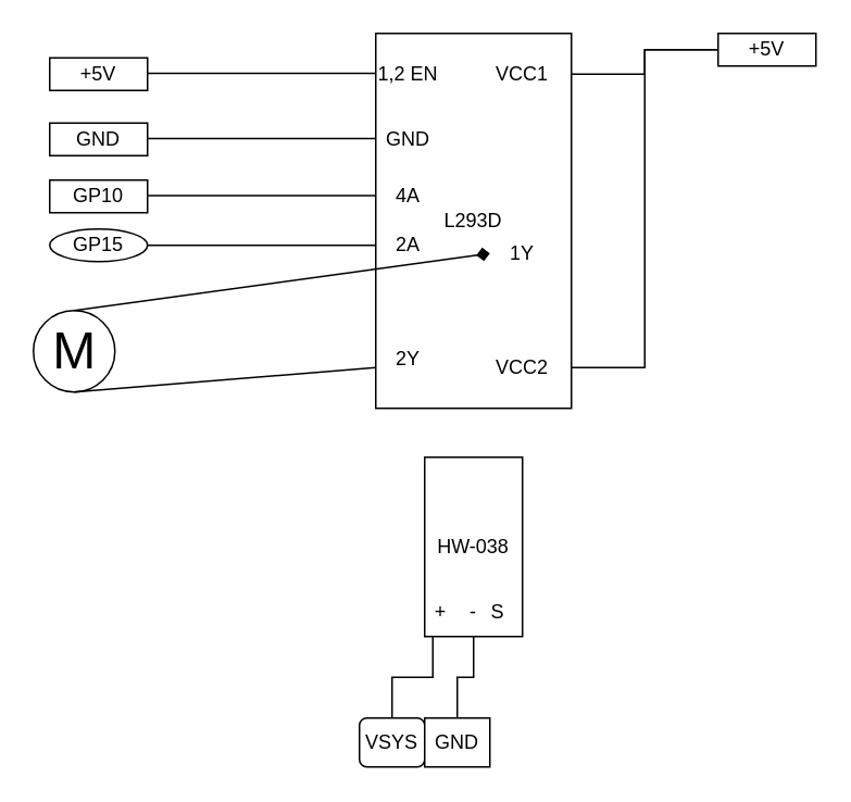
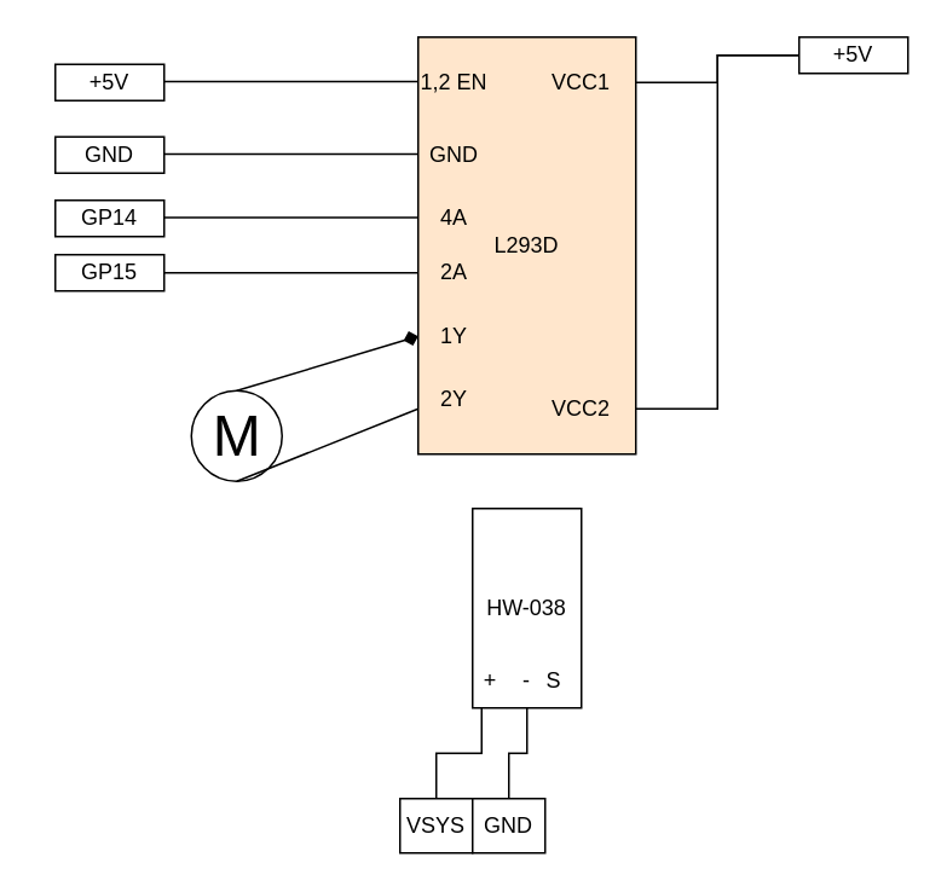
  <mxCell id="0" />
  <mxCell id="1" parent="0" />
- <mxCell id="2" value="GP10" style="rounded=0;whiteSpace=wrap;html=1;" parent="1" vertex="1"><mxGeometry x="30" y="110" width="60" height="20" as="geometry" /></mxCell>
- <mxCell id="3" value="GP15" style="ellipse;whiteSpace=wrap;html=1;" parent="1" vertex="1"><mxGeometry x="30" y="140" width="60" height="20" as="geometry" /></mxCell>
- <mxCell id="4" value="L293D" style="rounded=0;whiteSpace=wrap;html=1;" parent="1" vertex="1"><mxGeometry x="230" y="20" width="120" height="230" as="geometry" /></mxCell>
+ <mxCell id="2" value="GP14" style="rounded=0;whiteSpace=wrap;html=1;" parent="1" vertex="1"><mxGeometry x="30" y="110" width="60" height="20" as="geometry" /></mxCell>
+ <mxCell id="3" value="GP15" style="rounded=0;whiteSpace=wrap;html=1;" parent="1" vertex="1"><mxGeometry x="30" y="140" width="60" height="20" as="geometry" /></mxCell>
+ <mxCell id="4" value="L293D" style="rounded=0;whiteSpace=wrap;html=1;fillColor=#ffe6cc;" parent="1" vertex="1"><mxGeometry x="230" y="20" width="120" height="230" as="geometry" /></mxCell>
  <mxCell id="5" value="" style="endArrow=none;html=1;rounded=0;exitX=1;exitY=0.5;exitDx=0;exitDy=0;" parent="1" source="3" edge="1"><mxGeometry width="50" height="50" relative="1" as="geometry"><mxPoint x="90" y="270" as="sourcePoint" /><mxPoint x="230" y="150" as="targetPoint" /></mxGeometry></mxCell>
  <mxCell id="6" value="" style="endArrow=none;html=1;rounded=0;exitX=1;exitY=0.5;exitDx=0;exitDy=0;" parent="1" edge="1"><mxGeometry width="50" height="50" relative="1" as="geometry"><mxPoint x="90" y="119.5" as="sourcePoint" /><mxPoint x="230" y="119.5" as="targetPoint" /></mxGeometry></mxCell>
  <mxCell id="7" value="4A" style="text;html=1;align=center;verticalAlign=middle;whiteSpace=wrap;rounded=0;" parent="1" vertex="1"><mxGeometry x="220" y="105" width="60" height="30" as="geometry" /></mxCell>
  <mxCell id="8" value="2A" style="text;html=1;align=center;verticalAlign=middle;whiteSpace=wrap;rounded=0;" parent="1" vertex="1"><mxGeometry x="220" y="135" width="60" height="30" as="geometry" /></mxCell>
  <mxCell id="9" value="1,2 EN" style="text;html=1;align=center;verticalAlign=middle;whiteSpace=wrap;rounded=0;" parent="1" vertex="1"><mxGeometry x="220" y="30" width="60" height="30" as="geometry" /></mxCell>
  <mxCell id="10" value="+5V" style="rounded=0;whiteSpace=wrap;html=1;" parent="1" vertex="1"><mxGeometry x="30" y="35" width="60" height="20" as="geometry" /></mxCell>
  <mxCell id="11" value="" style="endArrow=none;html=1;rounded=0;exitX=1;exitY=0.5;exitDx=0;exitDy=0;" parent="1" edge="1"><mxGeometry width="50" height="50" relative="1" as="geometry"><mxPoint x="90" y="44.5" as="sourcePoint" /><mxPoint x="230" y="44.5" as="targetPoint" /></mxGeometry></mxCell>
- <mxCell id="12" value="M" style="verticalLabelPosition=middle;shadow=0;dashed=0;align=center;html=1;verticalAlign=middle;strokeWidth=1;shape=ellipse;fontSize=32;perimeter=ellipsePerimeter;" parent="1" vertex="1"><mxGeometry x="20" y="190" width="50" height="50" as="geometry" /></mxCell>
- <mxCell id="13" value="1Y" style="text;html=1;align=center;verticalAlign=middle;whiteSpace=wrap;rounded=0;" parent="1" vertex="1"><mxGeometry x="300" y="140" width="40" height="30" as="geometry" /></mxCell>
+ <mxCell id="12" value="M" style="verticalLabelPosition=middle;shadow=0;dashed=0;align=center;html=1;verticalAlign=middle;strokeWidth=1;shape=ellipse;fontSize=32;perimeter=ellipsePerimeter;" parent="1" vertex="1"><mxGeometry x="105" y="215" width="50" height="50" as="geometry" /></mxCell>
+ <mxCell id="13" value="1Y" style="text;html=1;align=center;verticalAlign=middle;whiteSpace=wrap;rounded=0;" parent="1" vertex="1"><mxGeometry x="230" y="170" width="40" height="30" as="geometry" /></mxCell>
  <mxCell id="14" value="2Y" style="text;html=1;align=center;verticalAlign=middle;whiteSpace=wrap;rounded=0;" parent="1" vertex="1"><mxGeometry x="225" y="210" width="50" height="20" as="geometry" /></mxCell>
  <mxCell id="15" value="" style="endArrow=diamond;html=1;rounded=0;entryX=0;entryY=0.5;entryDx=0;entryDy=0;exitX=0.5;exitY=0;exitDx=0;exitDy=0;" parent="1" source="12" target="13" edge="1"><mxGeometry width="50" height="50" relative="1" as="geometry"><mxPoint x="80" y="190" as="sourcePoint" /><mxPoint x="380" y="370" as="targetPoint" /><Array as="points" /></mxGeometry></mxCell>
  <mxCell id="16" value="" style="endArrow=none;html=1;rounded=0;entryX=0;entryY=0.5;entryDx=0;entryDy=0;exitX=0.5;exitY=1;exitDx=0;exitDy=0;" parent="1" source="12" edge="1"><mxGeometry width="50" height="50" relative="1" as="geometry"><mxPoint x="45" y="230" as="sourcePoint" /><mxPoint x="230" y="225" as="targetPoint" /><Array as="points" /></mxGeometry></mxCell>
  <mxCell id="17" value="GND" style="text;html=1;align=center;verticalAlign=middle;whiteSpace=wrap;rounded=0;" parent="1" vertex="1"><mxGeometry x="220" y="70" width="60" height="30" as="geometry" /></mxCell>
  <mxCell id="18" value="GND" style="rounded=0;whiteSpace=wrap;html=1;" parent="1" vertex="1"><mxGeometry x="30" y="75" width="60" height="20" as="geometry" /></mxCell>
  <mxCell id="19" value="" style="endArrow=none;html=1;rounded=0;exitX=1;exitY=0.5;exitDx=0;exitDy=0;" parent="1" edge="1"><mxGeometry width="50" height="50" relative="1" as="geometry"><mxPoint x="90" y="84.5" as="sourcePoint" /><mxPoint x="230" y="84.5" as="targetPoint" /></mxGeometry></mxCell>
  <mxCell id="20" value="+5V" style="rounded=0;whiteSpace=wrap;html=1;" parent="1" vertex="1"><mxGeometry x="440" y="20" width="60" height="20" as="geometry" /></mxCell>
  <mxCell id="21" style="edgeStyle=orthogonalEdgeStyle;rounded=0;orthogonalLoop=1;jettySize=auto;html=1;exitX=0;exitY=0.5;exitDx=0;exitDy=0;entryX=1;entryY=0.5;entryDx=0;entryDy=0;endArrow=none;endFill=0;" parent="1" source="20" target="24" edge="1"><mxGeometry relative="1" as="geometry" /></mxCell>
  <mxCell id="22" style="edgeStyle=orthogonalEdgeStyle;rounded=0;orthogonalLoop=1;jettySize=auto;html=1;exitX=0;exitY=0.5;exitDx=0;exitDy=0;entryX=1;entryY=0.5;entryDx=0;entryDy=0;endArrow=none;endFill=0;" parent="1" source="20" target="23" edge="1"><mxGeometry relative="1" as="geometry" /></mxCell>
  <mxCell id="23" value="VCC2" style="text;html=1;align=center;verticalAlign=middle;whiteSpace=wrap;rounded=0;" parent="1" vertex="1"><mxGeometry x="290" y="210" width="60" height="30" as="geometry" /></mxCell>
  <mxCell id="24" value="VCC1" style="text;html=1;align=center;verticalAlign=middle;whiteSpace=wrap;rounded=0;" parent="1" vertex="1"><mxGeometry x="290" y="30" width="60" height="30" as="geometry" /></mxCell>
  <mxCell id="25" value="HW-038" style="rounded=0;whiteSpace=wrap;html=1;" parent="1" vertex="1"><mxGeometry x="260" y="280" width="60" height="110" as="geometry" /></mxCell>
  <mxCell id="26" value="+" style="text;html=1;align=center;verticalAlign=middle;whiteSpace=wrap;rounded=0;" parent="1" vertex="1"><mxGeometry x="260" y="360" width="20" height="30" as="geometry" /></mxCell>
  <mxCell id="27" value="-" style="text;html=1;align=center;verticalAlign=middle;whiteSpace=wrap;rounded=0;" parent="1" vertex="1"><mxGeometry x="280" y="360" width="20" height="30" as="geometry" /></mxCell>
  <mxCell id="28" value="S" style="text;html=1;align=center;verticalAlign=middle;whiteSpace=wrap;rounded=0;" parent="1" vertex="1"><mxGeometry x="290" y="360" width="30" height="30" as="geometry" /></mxCell>
  <mxCell id="29" style="edgeStyle=orthogonalEdgeStyle;rounded=0;orthogonalLoop=1;jettySize=auto;html=1;exitX=0.5;exitY=0;exitDx=0;exitDy=0;entryX=0.25;entryY=1;entryDx=0;entryDy=0;endArrow=none;endFill=0;" parent="1" source="30" target="26" edge="1"><mxGeometry relative="1" as="geometry" /></mxCell>
- <mxCell id="30" value="VSYS" style="whiteSpace=wrap;html=1;rounded=1;" parent="1" vertex="1"><mxGeometry x="220" y="440" width="40" height="30" as="geometry" /></mxCell>
+ <mxCell id="30" value="VSYS" style="rounded=0;whiteSpace=wrap;html=1;" parent="1" vertex="1"><mxGeometry x="220" y="440" width="40" height="30" as="geometry" /></mxCell>
  <mxCell id="31" style="edgeStyle=orthogonalEdgeStyle;rounded=0;orthogonalLoop=1;jettySize=auto;html=1;exitX=0.5;exitY=0;exitDx=0;exitDy=0;entryX=0;entryY=1;entryDx=0;entryDy=0;endArrow=none;endFill=0;" parent="1" source="32" target="28" edge="1"><mxGeometry relative="1" as="geometry" /></mxCell>
  <mxCell id="32" value="GND" style="rounded=0;whiteSpace=wrap;html=1;" parent="1" vertex="1"><mxGeometry x="260" y="440" width="40" height="30" as="geometry" /></mxCell>
